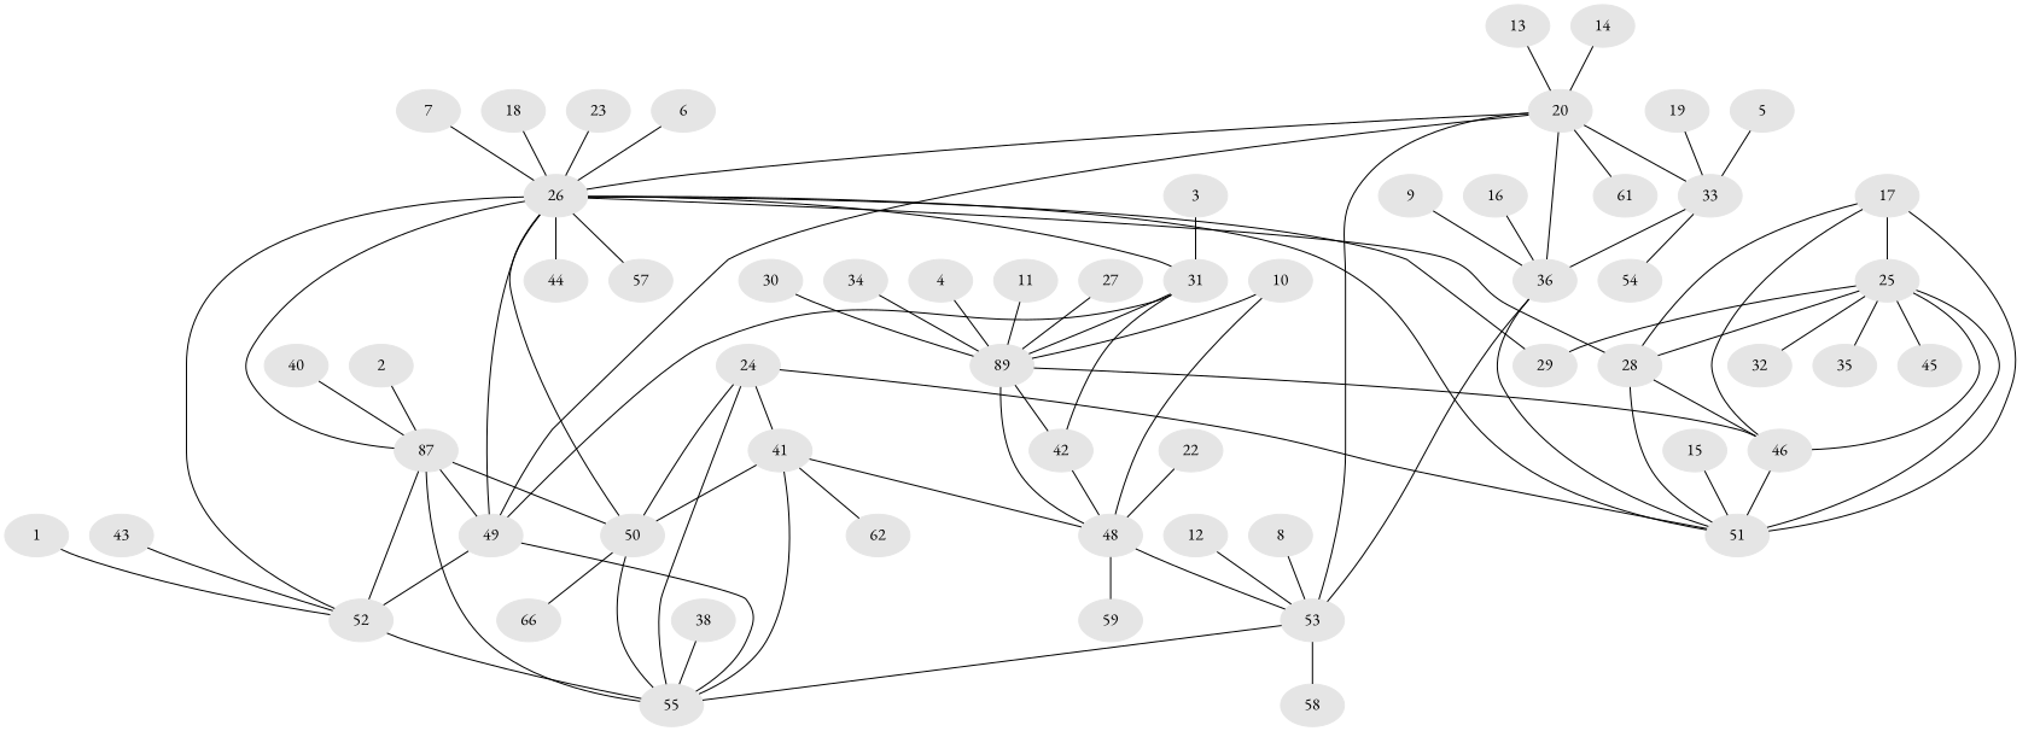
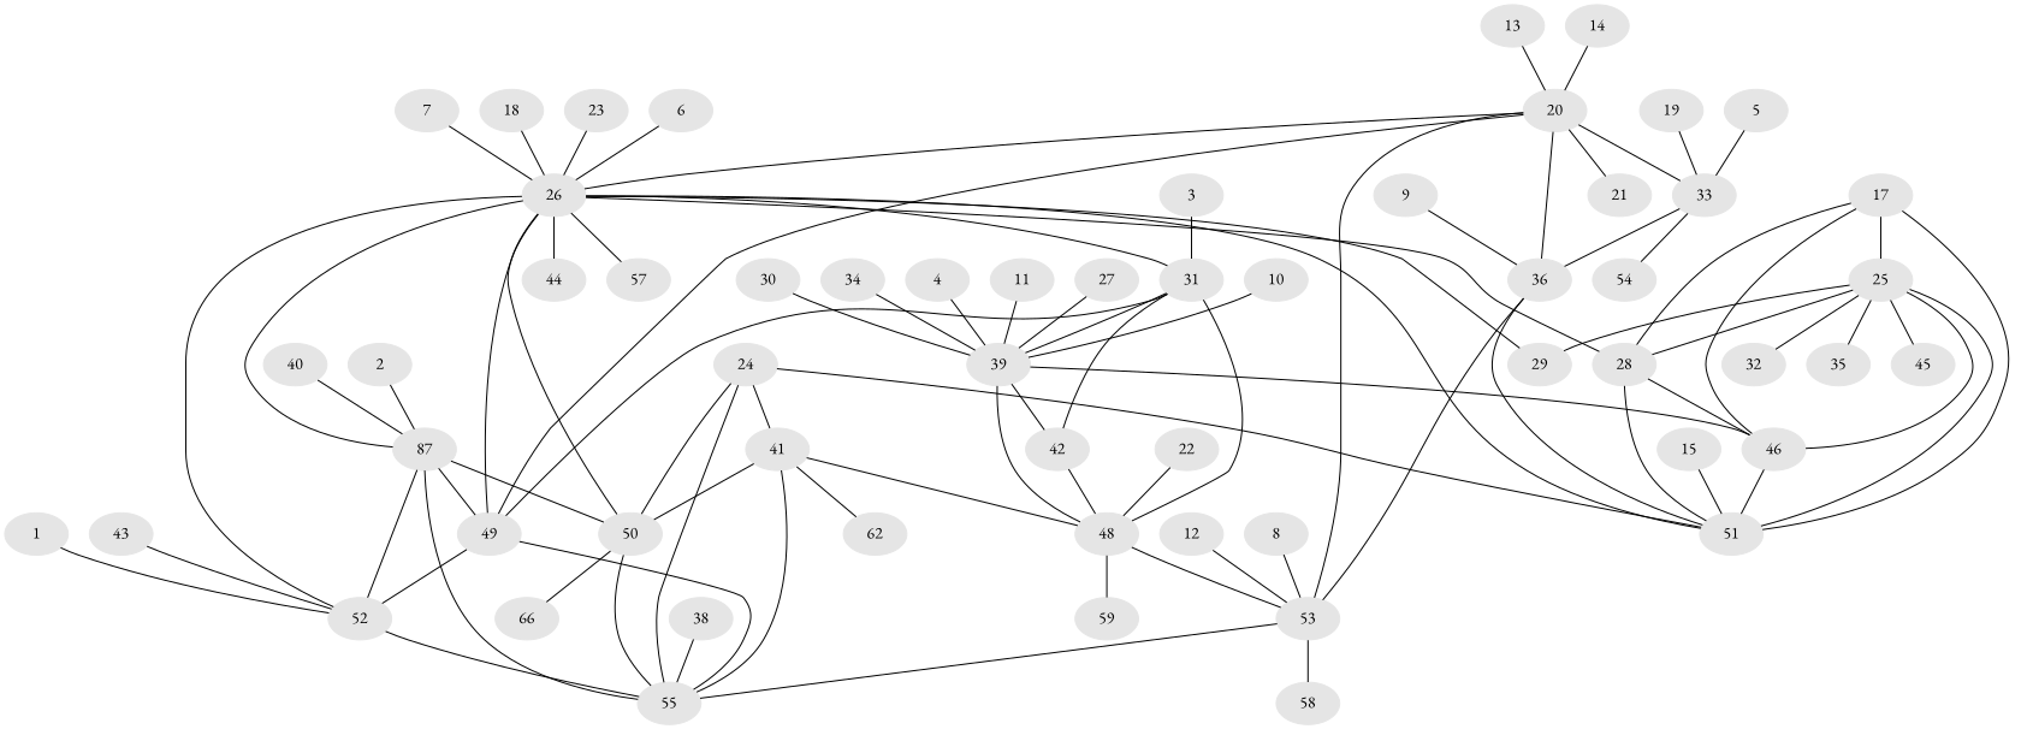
  graph {
    fontname="EB Garamond"
    node [color=gray90 fontname="EB Garamond" style=filled]
    edge [fontname="EB Garamond" weight=1.0]
    1
    52
    55
    n4 [label=87]
    2
    49
    50
    3
    31
-   39 [label=89]
+   39
    48
    42
    4
    46
    5
    33
    36
    54
    6
    26
    51
    28
    29
    44
    57
    7
    8
    53
    58
    9
    10
    11
    12
    13
    20
-   21 [label=61]
+   21
    14
    15
-   16
    17
    25
    32
    35
    45
    18
    19
    22
    59
    23
    24
    41
    n52 [label=62]
    n53 [label=66]
    27
    30
    34
    38
    40
    43
    1 -- 52
    52 -- 55
    n4 -- 52
    n4 -- 55 [weight=2.0]
    n4 -- 49 [weight=2.0]
    n4 -- 50
    2 -- n4
    49 -- 52 [weight=2.0]
    49 -- 55 [weight=2.0]
    50 -- 55 [weight=2.0]
    50 -- n53
    3 -- 31
    31 -- 49
    31 -- 39
-   10 -- 48 [weight=3.0]
+   31 -- 48 [weight=3.0]
    31 -- 42
    39 -- 48 [weight=3.0]
    39 -- 42
    39 -- 46
    48 -- 53
    48 -- 59
    42 -- 48 [weight=3.0]
    4 -- 39
    46 -- 51 [weight=2.0]
    5 -- 33
    33 -- 36
    33 -- 54
    36 -- 51
    36 -- 53
    6 -- 26
    26 -- 52
    26 -- n4
    26 -- 49 [weight=2.0]
    26 -- 50 [weight=2.0]
    26 -- 31
    26 -- 51
    26 -- 28
    26 -- 29
    26 -- 44
    26 -- 57
    28 -- 46
    28 -- 51 [weight=2.0]
    7 -- 26
    8 -- 53
    53 -- 55
    53 -- 58
    9 -- 36
    10 -- 39
    11 -- 39
    12 -- 53
    13 -- 20
    20 -- 49
    20 -- 33 [weight=3.0]
    20 -- 36 [weight=3.0]
    20 -- 26
    20 -- 53 [weight=3.0]
    20 -- 21
    14 -- 20
    15 -- 51
-   16 -- 36
    17 -- 46
    17 -- 51 [weight=2.0]
    17 -- 28
    17 -- 25
    25 -- 46
    25 -- 51 [weight=2.0]
    25 -- 28
    25 -- 29
    25 -- 32
    25 -- 35
    25 -- 45
    18 -- 26
    19 -- 33
    22 -- 48
    23 -- 26
    24 -- 55
    24 -- 50 [weight=2.0]
    24 -- 51
    24 -- 41 [weight=2.0]
    41 -- 55 [weight=2.0]
    41 -- 50 [weight=4.0]
    41 -- 48
    41 -- n52
    27 -- 39
    30 -- 39
    34 -- 39
    38 -- 55
    40 -- n4
    43 -- 52
  }
